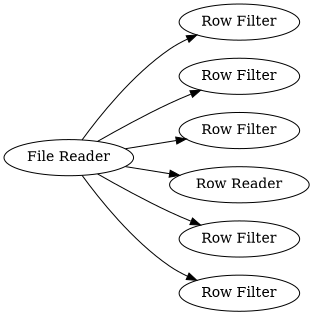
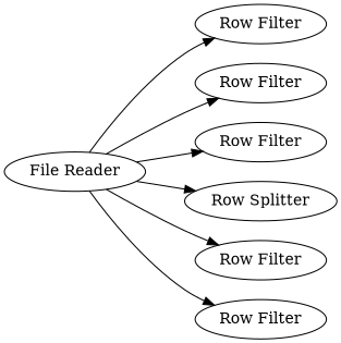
  digraph {
    rankdir=LR
    n1 [label="File Reader"]
    n2 [label="Row Filter"]
    n3 [label="Row Filter"]
    n4 [label="Row Filter"]
-   n5 [label="Row Reader"]
+   n5 [label="Row Splitter"]
    n6 [label="Row Filter"]
    n7 [label="Row Filter"]
    n1 -> n2
    n1 -> n3
    n1 -> n4
    n1 -> n5
    n1 -> n6
    n1 -> n7
  }
